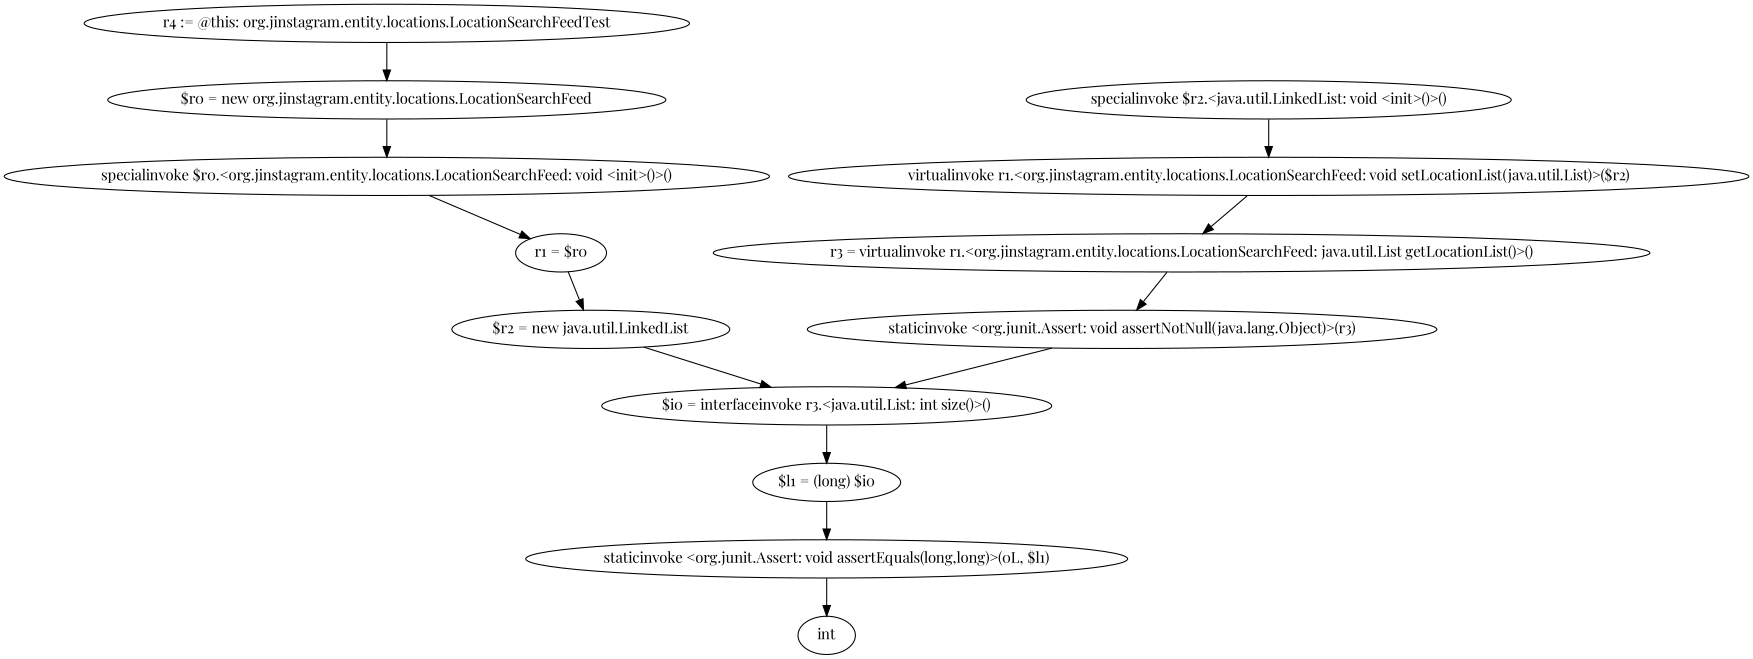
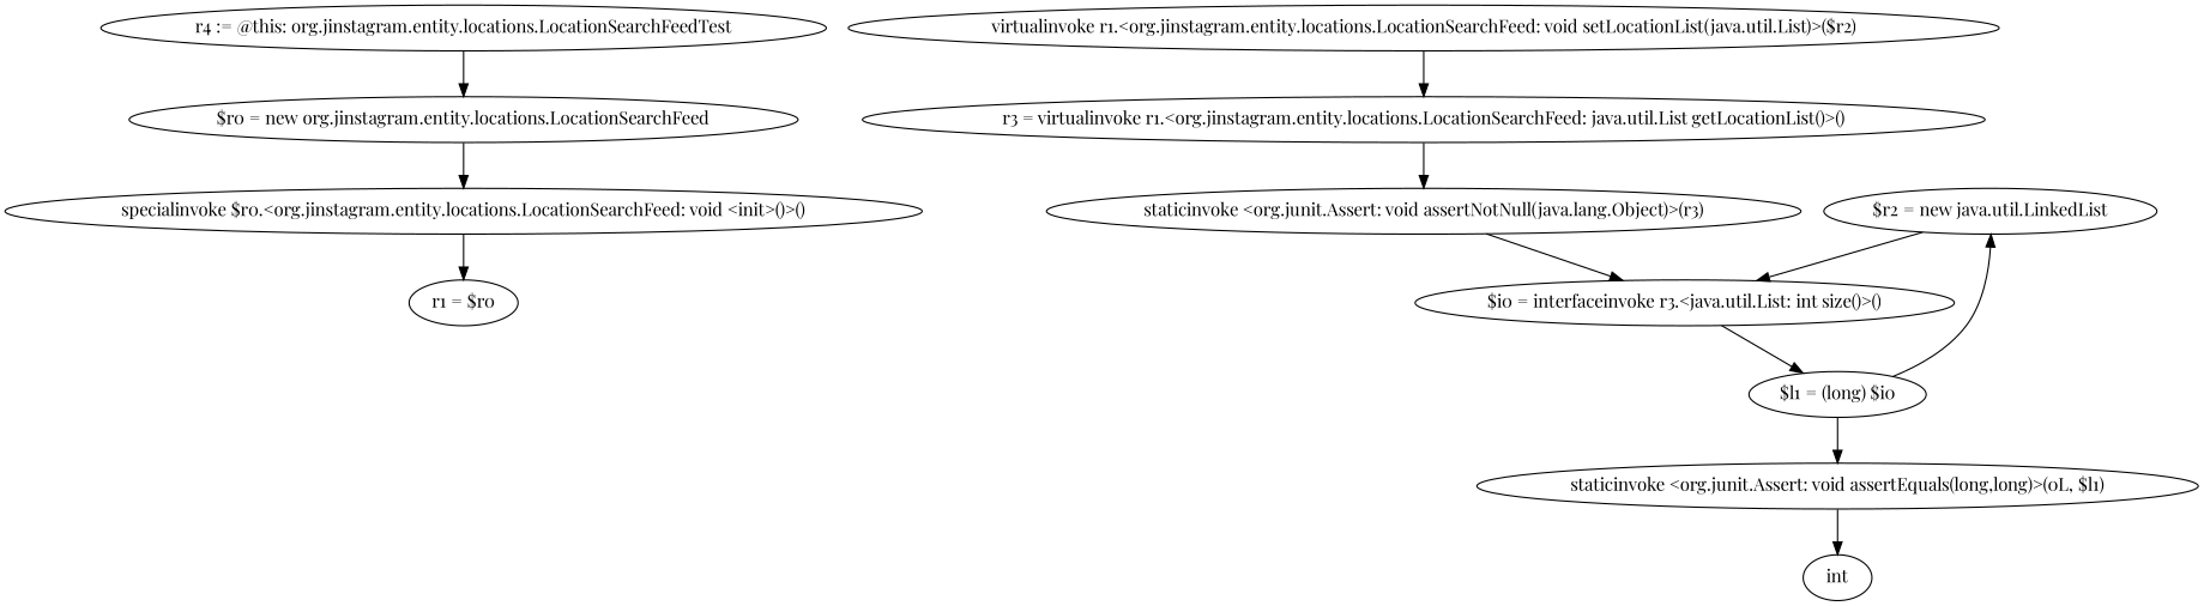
  digraph {
    fontname="Playfair Display"
    node [fontname="Playfair Display"]
    edge [fontname="Playfair Display"]
    "r4 := @this: org.jinstagram.entity.locations.LocationSearchFeedTest"
    "$r0 = new org.jinstagram.entity.locations.LocationSearchFeed"
    "specialinvoke $r0.<org.jinstagram.entity.locations.LocationSearchFeed: void <init>()>()"
    "r1 = $r0"
    "$r2 = new java.util.LinkedList"
    "$i0 = interfaceinvoke r3.<java.util.List: int size()>()"
-   "specialinvoke $r2.<java.util.LinkedList: void <init>()>()"
    "virtualinvoke r1.<org.jinstagram.entity.locations.LocationSearchFeed: void setLocationList(java.util.List)>($r2)"
    "r3 = virtualinvoke r1.<org.jinstagram.entity.locations.LocationSearchFeed: java.util.List getLocationList()>()"
    "staticinvoke <org.junit.Assert: void assertNotNull(java.lang.Object)>(r3)"
    "$l1 = (long) $i0"
    "staticinvoke <org.junit.Assert: void assertEquals(long,long)>(0L, $l1)"
    n13 [label=int]
    "r4 := @this: org.jinstagram.entity.locations.LocationSearchFeedTest" -> "$r0 = new org.jinstagram.entity.locations.LocationSearchFeed"
    "$r0 = new org.jinstagram.entity.locations.LocationSearchFeed" -> "specialinvoke $r0.<org.jinstagram.entity.locations.LocationSearchFeed: void <init>()>()"
    "specialinvoke $r0.<org.jinstagram.entity.locations.LocationSearchFeed: void <init>()>()" -> "r1 = $r0"
-   "r1 = $r0" -> "$r2 = new java.util.LinkedList"
+   "$l1 = (long) $i0" -> "$r2 = new java.util.LinkedList"
    "$r2 = new java.util.LinkedList" -> "$i0 = interfaceinvoke r3.<java.util.List: int size()>()"
    "$i0 = interfaceinvoke r3.<java.util.List: int size()>()" -> "$l1 = (long) $i0"
-   "specialinvoke $r2.<java.util.LinkedList: void <init>()>()" -> "virtualinvoke r1.<org.jinstagram.entity.locations.LocationSearchFeed: void setLocationList(java.util.List)>($r2)"
    "virtualinvoke r1.<org.jinstagram.entity.locations.LocationSearchFeed: void setLocationList(java.util.List)>($r2)" -> "r3 = virtualinvoke r1.<org.jinstagram.entity.locations.LocationSearchFeed: java.util.List getLocationList()>()"
    "r3 = virtualinvoke r1.<org.jinstagram.entity.locations.LocationSearchFeed: java.util.List getLocationList()>()" -> "staticinvoke <org.junit.Assert: void assertNotNull(java.lang.Object)>(r3)"
    "staticinvoke <org.junit.Assert: void assertNotNull(java.lang.Object)>(r3)" -> "$i0 = interfaceinvoke r3.<java.util.List: int size()>()"
    "$l1 = (long) $i0" -> "staticinvoke <org.junit.Assert: void assertEquals(long,long)>(0L, $l1)"
    "staticinvoke <org.junit.Assert: void assertEquals(long,long)>(0L, $l1)" -> n13
  }
